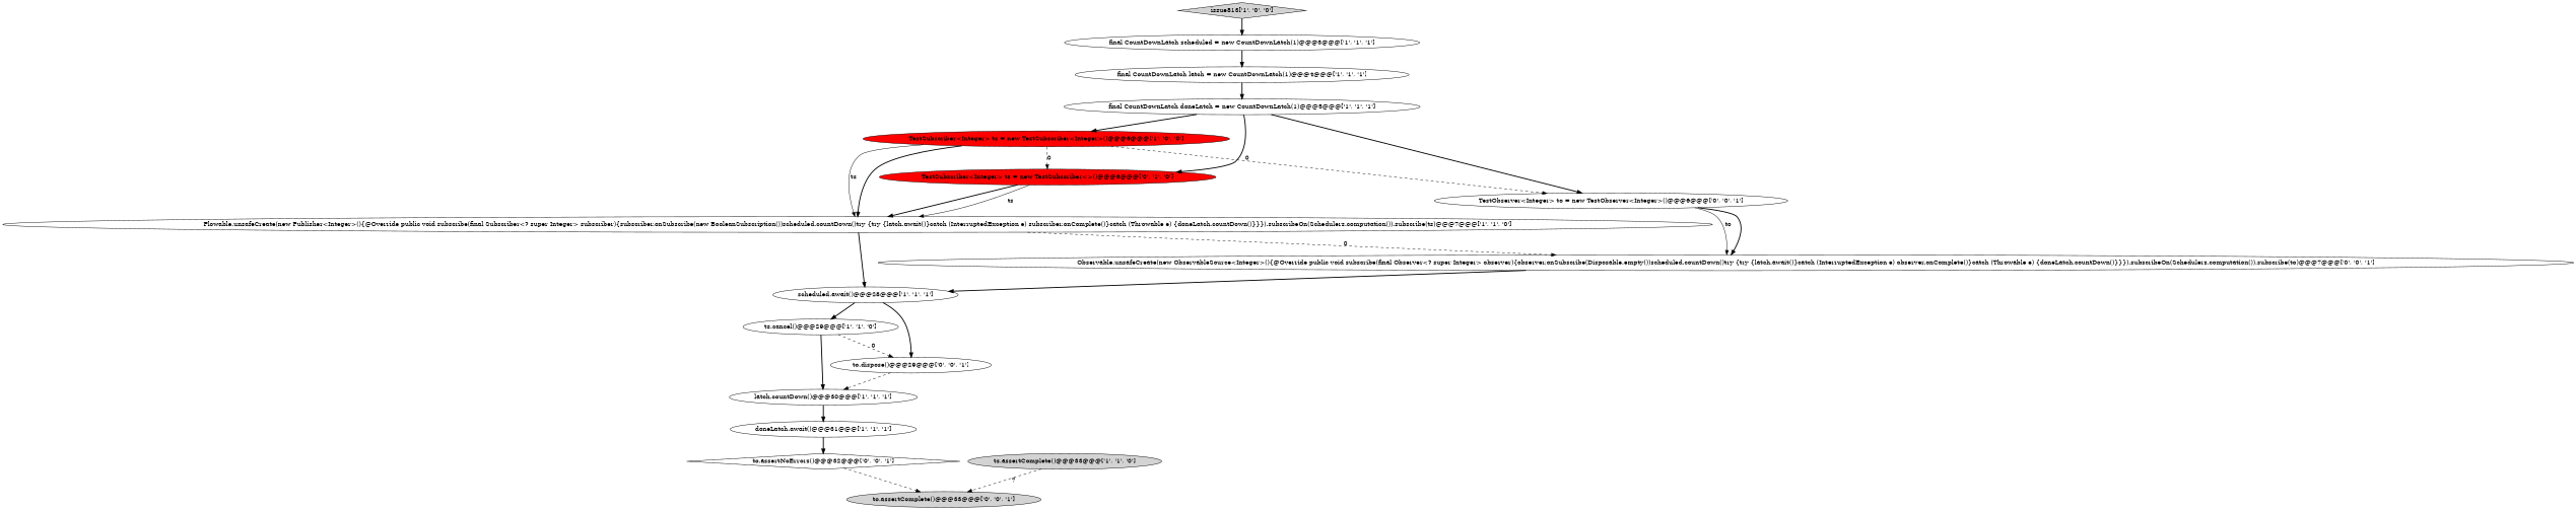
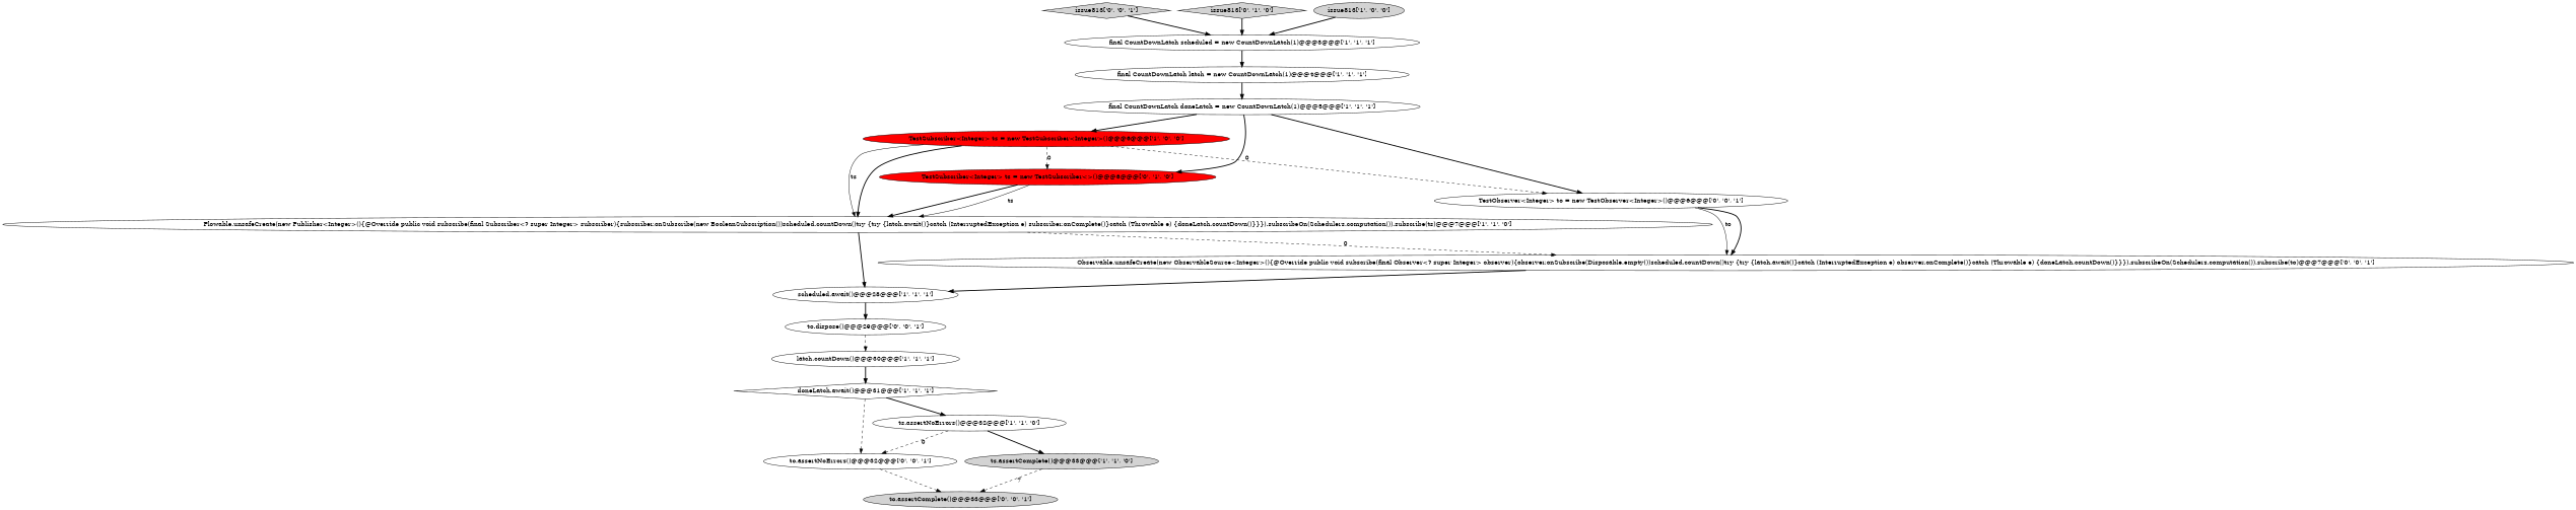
  digraph {
    node [fillcolor=white shape=ellipse style=filled]
    edge [style=bold]
    n1 [label="Observable.unsafeCreate(new ObservableSource<Integer>(){@Override public void subscribe(final Observer<? super Integer> observer){observer.onSubscribe(Disposable.empty())scheduled.countDown()try {try {latch.await()}catch (InterruptedException e) observer.onComplete()}catch (Throwable e) {doneLatch.countDown()}}}).subscribeOn(Schedulers.computation()).subscribe(to)@@@7@@@['0', '0', '1']"]
    n2 [label="scheduled.await()@@@28@@@['1', '1', '1']"]
-   n3 [label="ts.cancel()@@@29@@@['1', '1', '0']"]
    n4 [label="to.dispose()@@@29@@@['0', '0', '1']"]
    n5 [label="Flowable.unsafeCreate(new Publisher<Integer>(){@Override public void subscribe(final Subscriber<? super Integer> subscriber){subscriber.onSubscribe(new BooleanSubscription())scheduled.countDown()try {try {latch.await()}catch (InterruptedException e) subscriber.onComplete()}catch (Throwable e) {doneLatch.countDown()}}}).subscribeOn(Schedulers.computation()).subscribe(ts)@@@7@@@['1', '1', '0']"]
    n6 [fillcolor=red label="TestSubscriber<Integer> ts = new TestSubscriber<Integer>()@@@6@@@['1', '0', '0']"]
    n7 [fillcolor=red label="TestSubscriber<Integer> ts = new TestSubscriber<>()@@@6@@@['0', '1', '0']"]
    n8 [label="TestObserver<Integer> to = new TestObserver<Integer>()@@@6@@@['0', '0', '1']"]
    n9 [fillcolor=lightgray label="to.assertComplete()@@@33@@@['0', '0', '1']"]
+   n10 [fillcolor=lightgray label="issue813['0', '0', '1']" shape=diamond]
    n11 [label="final CountDownLatch scheduled = new CountDownLatch(1)@@@3@@@['1', '1', '1']"]
    n12 [label="final CountDownLatch latch = new CountDownLatch(1)@@@4@@@['1', '1', '1']"]
-   n14 [label="to.assertNoErrors()@@@32@@@['0', '0', '1']" shape=diamond]
+   n13 [fillcolor=lightgray label="issue813['0', '1', '0']" shape=diamond]
+   n14 [label="to.assertNoErrors()@@@32@@@['0', '0', '1']"]
    n15 [label="latch.countDown()@@@30@@@['1', '1', '1']"]
-   n16 [label="doneLatch.await()@@@31@@@['1', '1', '1']"]
+   n16 [label="doneLatch.await()@@@31@@@['1', '1', '1']" shape=diamond]
+   n17 [label="ts.assertNoErrors()@@@32@@@['1', '1', '0']"]
    n18 [fillcolor=lightgray label="ts.assertComplete()@@@33@@@['1', '1', '0']"]
    n19 [label="final CountDownLatch doneLatch = new CountDownLatch(1)@@@5@@@['1', '1', '1']"]
-   n20 [fillcolor=lightgray label="issue813['1', '0', '0']" shape=diamond]
+   n20 [fillcolor=lightgray label="issue813['1', '0', '0']"]
    n1 -> n2
-   n2 -> n3
    n2 -> n4
-   n3 -> n4 [label=0 style=dashed]
-   n3 -> n15
    n4 -> n15 [style=dashed]
    n5 -> n1 [label=0 style=dashed]
    n5 -> n2
    n6 -> n5 [label=ts style=solid]
    n6 -> n5
    n6 -> n7 [label=0 style=dashed]
    n6 -> n8 [label=0 style=dashed]
    n7 -> n5
    n7 -> n5 [label=ts style=solid]
    n8 -> n1
    n8 -> n1 [label=to style=solid]
+   n10 -> n11
    n11 -> n12
    n12 -> n19
+   n13 -> n11
    n14 -> n9 [style=dashed]
    n15 -> n16
-   n16 -> n14
+   n16 -> n14 [style=dashed]
+   n16 -> n17
+   n17 -> n14 [label=0 style=dashed]
+   n17 -> n18
    n18 -> n9 [label=7 style=dashed]
    n19 -> n6
    n19 -> n7
    n19 -> n8
    n20 -> n11
  }
